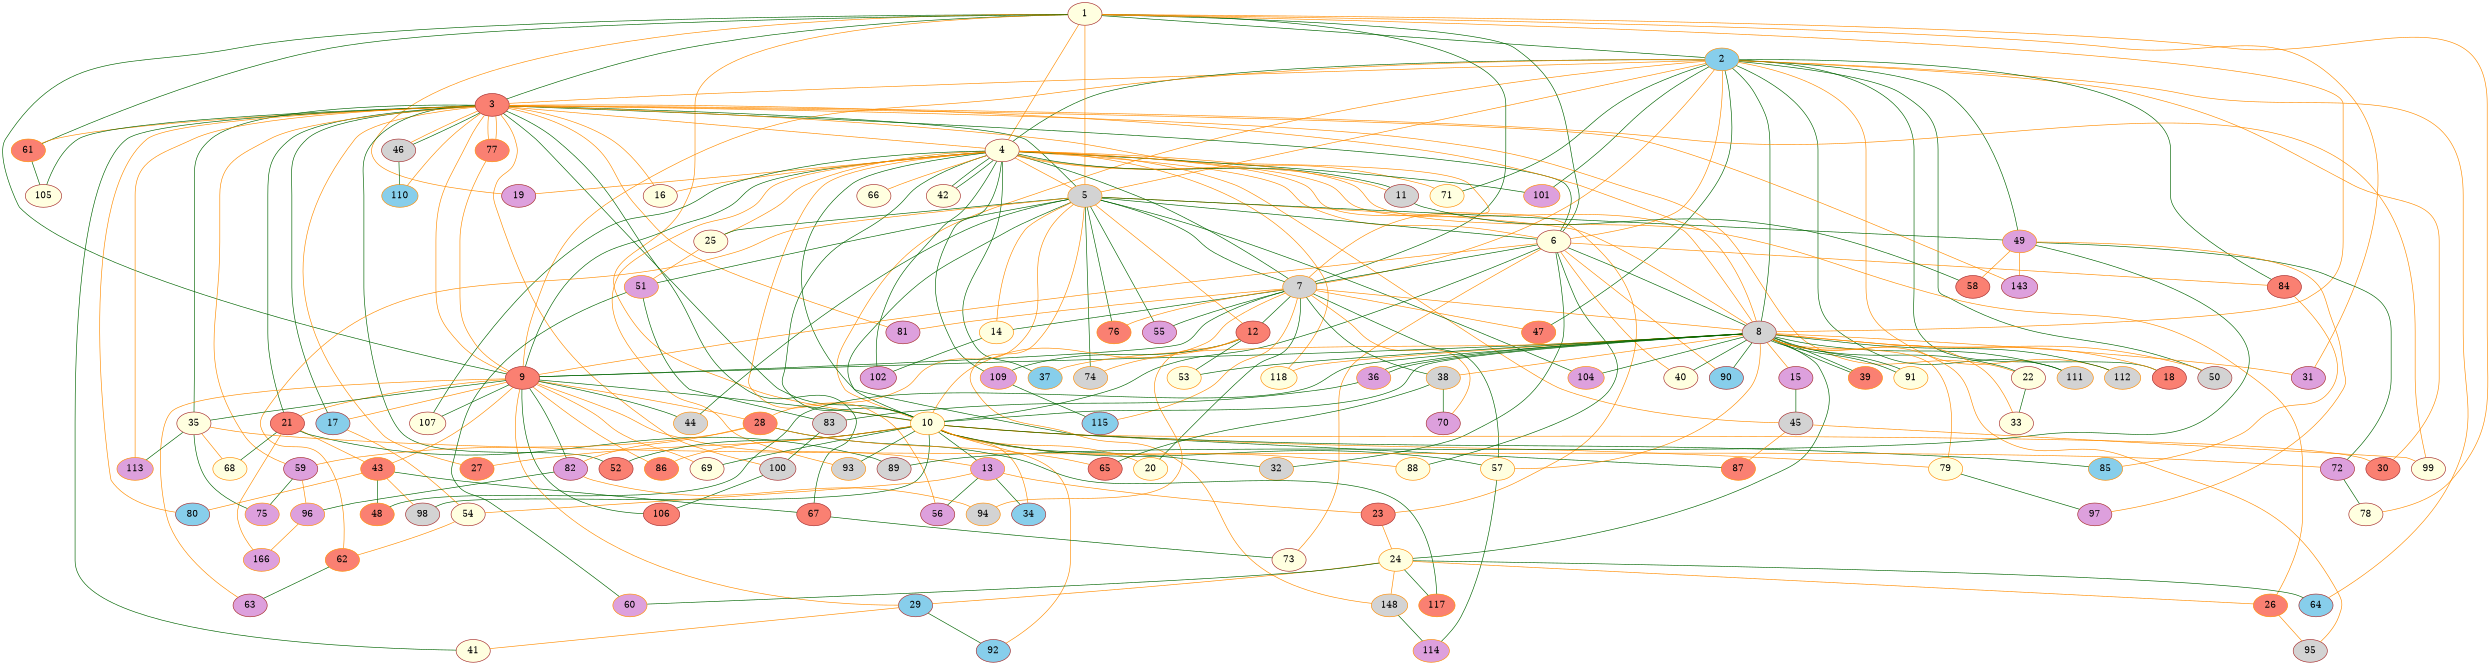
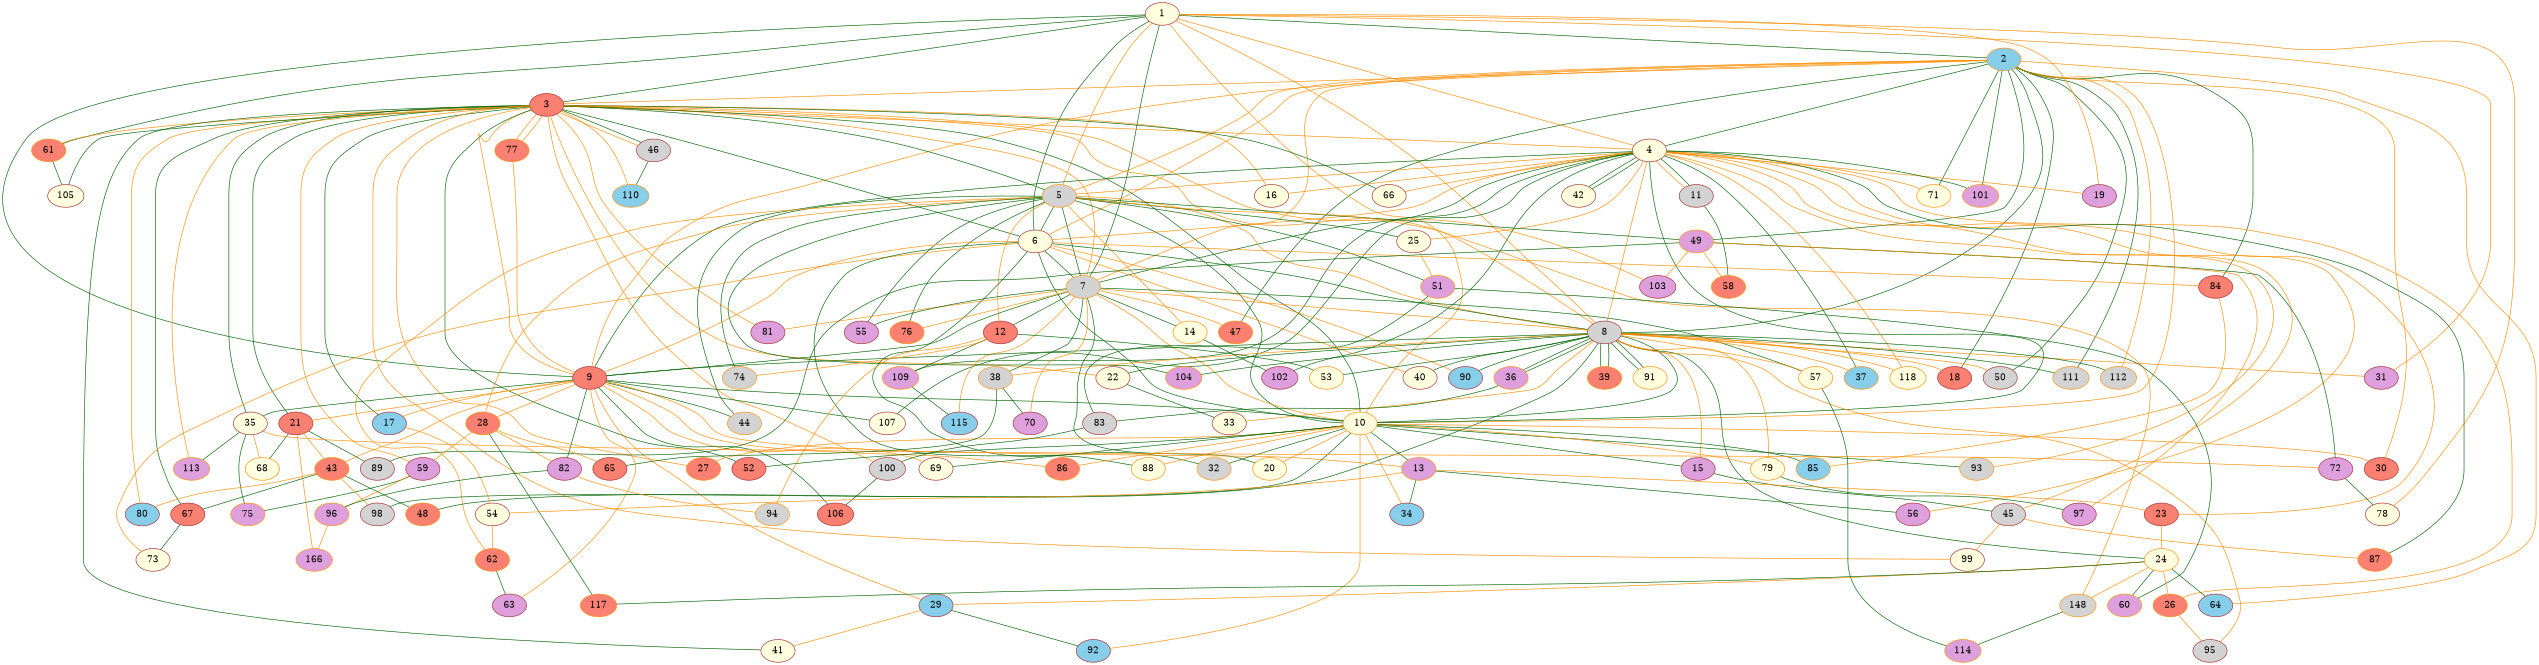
  graph {
    fontname="DejaVu Serif"
    node [color=brown fillcolor=lightyellow fontname="DejaVu Serif" style=filled]
    edge [color=darkgreen fontname="DejaVu Serif"]
    2 [color=darkorange fillcolor=skyblue]
    1
    3 [fillcolor=salmon]
    4
    5 [color=darkorange fillcolor=lightgrey]
    6
    7 [color=darkorange fillcolor=lightgrey]
    8 [fillcolor=lightgrey]
    9 [fillcolor=salmon]
    10 [color=darkorange]
    19 [fillcolor=plum]
    31 [fillcolor=plum]
    61 [color=darkorange fillcolor=salmon]
    78
    18 [fillcolor=salmon]
    30 [fillcolor=salmon]
    47 [color=darkorange fillcolor=salmon]
    49 [color=darkorange fillcolor=plum]
    50 [fillcolor=lightgrey]
    64 [fillcolor=skyblue]
    71 [color=darkorange]
    84 [fillcolor=salmon]
    101 [color=darkorange fillcolor=plum]
    111 [color=darkorange fillcolor=lightgrey]
    112 [color=darkorange fillcolor=lightgrey]
    16
    17 [fillcolor=skyblue]
    21 [fillcolor=salmon]
    22
    27 [color=darkorange fillcolor=salmon]
    35
    41
    46 [fillcolor=lightgrey]
    52 [fillcolor=salmon]
    59 [fillcolor=plum]
    66
    67 [fillcolor=salmon]
    77 [color=darkorange fillcolor=salmon]
    80 [fillcolor=skyblue]
    81 [fillcolor=plum]
    99
    100 [fillcolor=lightgrey]
-   103 [fillcolor=plum label=143]
+   103 [fillcolor=plum]
    105
    110 [color=darkorange fillcolor=skyblue]
    113 [color=darkorange fillcolor=plum]
    11 [fillcolor=lightgrey]
    23 [fillcolor=salmon]
    25
    26 [color=darkorange fillcolor=salmon]
    37 [color=darkorange fillcolor=skyblue]
    42
    45 [fillcolor=lightgrey]
    56 [fillcolor=plum]
    87 [color=darkorange fillcolor=salmon]
    93 [color=darkorange fillcolor=lightgrey]
    102 [fillcolor=plum]
    107
    109 [color=darkorange fillcolor=plum]
    118 [color=darkorange]
    12 [fillcolor=salmon]
    14 [color=darkorange]
    28 [color=darkorange fillcolor=salmon]
    44 [color=darkorange fillcolor=lightgrey]
    51 [color=darkorange fillcolor=plum]
    55 [fillcolor=plum]
    62 [color=darkorange fillcolor=salmon]
    74 [color=darkorange fillcolor=lightgrey]
    76 [color=darkorange fillcolor=salmon]
    104 [color=darkorange fillcolor=plum]
    n71 [color=darkorange fillcolor=lightgrey label=148]
    32 [color=darkorange fillcolor=lightgrey]
    40
    73
    88 [color=darkorange]
    90 [fillcolor=skyblue]
    20 [color=darkorange]
    38 [color=darkorange fillcolor=lightgrey]
    57 [color=darkorange]
    70 [fillcolor=plum]
    115 [fillcolor=skyblue]
    15 [fillcolor=plum]
    24 [color=darkorange]
    33
    36 [color=darkorange fillcolor=plum]
    39 [color=darkorange fillcolor=salmon]
    48 [color=darkorange fillcolor=salmon]
    53 [color=darkorange]
    79 [color=darkorange]
    91 [color=darkorange]
    95 [fillcolor=lightgrey]
    13 [color=darkorange fillcolor=plum]
    29 [fillcolor=skyblue]
    43 [color=darkorange fillcolor=salmon]
    63 [fillcolor=plum]
    69
    82 [fillcolor=plum]
    86 [color=darkorange fillcolor=salmon]
    106 [fillcolor=salmon]
    34 [fillcolor=skyblue]
    85 [color=darkorange fillcolor=skyblue]
    92 [fillcolor=skyblue]
    98 [fillcolor=lightgrey]
-   58 [fillcolor=salmon]
+   58 [color=darkorange fillcolor=salmon]
    89 [fillcolor=lightgrey]
    72 [fillcolor=plum]
    97 [fillcolor=plum]
    54
    68 [color=darkorange]
    n110 [color=darkorange fillcolor=plum label=166]
    75 [color=darkorange fillcolor=plum]
    96 [color=darkorange fillcolor=plum]
    94 [color=darkorange fillcolor=lightgrey]
    117 [color=darkorange fillcolor=salmon]
    65 [fillcolor=salmon]
    60 [color=darkorange fillcolor=plum]
    83 [fillcolor=lightgrey]
    114 [color=darkorange fillcolor=plum]
    2 -- 3 [color=darkorange]
    2 -- 4
    2 -- 5 [color=darkorange]
    2 -- 6 [color=darkorange]
    2 -- 7 [color=darkorange]
    2 -- 8
    2 -- 9 [color=darkorange]
    2 -- 10 [color=darkorange]
    2 -- 18
    2 -- 30 [color=darkorange]
    2 -- 47
    2 -- 49
    2 -- 50
    2 -- 64 [color=darkorange]
    2 -- 71
    2 -- 84
    2 -- 101
    2 -- 111
    2 -- 112 [color=darkorange]
    1 -- 2
    1 -- 3
    1 -- 4 [color=darkorange]
    1 -- 5 [color=darkorange]
    1 -- 6
    1 -- 7
    1 -- 8 [color=darkorange]
    1 -- 9
    1 -- 10 [color=darkorange]
    1 -- 19 [color=darkorange]
    1 -- 31 [color=darkorange]
    1 -- 61
    1 -- 78 [color=darkorange]
    3 -- 4 [color=darkorange]
    3 -- 5
    3 -- 6
    3 -- 7 [color=darkorange]
    3 -- 8 [color=darkorange]
    3 -- 9 [color=darkorange]
    3 -- 10
    3 -- 61 [color=darkorange]
    3 -- 16 [color=darkorange]
    3 -- 17
    3 -- 21
    3 -- 22 [color=darkorange]
    3 -- 27 [color=darkorange]
    3 -- 35
    3 -- 41
    3 -- 46 [color=darkorange]
    3 -- 46
    3 -- 52
    3 -- 59 [color=darkorange]
+   3 -- 66
    3 -- 67
    3 -- 77 [color=darkorange]
    3 -- 77 [color=darkorange]
    3 -- 80 [color=darkorange]
    3 -- 81 [color=darkorange]
    3 -- 99 [color=darkorange]
    3 -- 100 [color=darkorange]
    3 -- 103 [color=darkorange]
    3 -- 105
    3 -- 110 [color=darkorange]
    3 -- 113 [color=darkorange]
    4 -- 5 [color=darkorange]
    4 -- 6 [color=darkorange]
    4 -- 7
    4 -- 8 [color=darkorange]
    4 -- 9
    4 -- 10
    4 -- 19 [color=darkorange]
    4 -- 71 [color=darkorange]
    4 -- 101
    4 -- 16 [color=darkorange]
    4 -- 66 [color=darkorange]
    4 -- 11 [color=darkorange]
    4 -- 11
    4 -- 23 [color=darkorange]
    4 -- 25 [color=darkorange]
    4 -- 26 [color=darkorange]
    4 -- 37
    4 -- 42
    4 -- 42
    4 -- 45 [color=darkorange]
    4 -- 56 [color=darkorange]
    4 -- 87
    4 -- 93 [color=darkorange]
    4 -- 102
    4 -- 107
    4 -- 109
    4 -- 118 [color=darkorange]
    5 -- 6
    5 -- 7
    5 -- 8 [color=darkorange]
    5 -- 10
    5 -- 49
    5 -- 25
    5 -- 12 [color=darkorange]
    5 -- 14 [color=darkorange]
    5 -- 28 [color=darkorange]
    5 -- 44
    5 -- 51
    5 -- 55
    5 -- 62 [color=darkorange]
    5 -- 74
    5 -- 76
    5 -- 104
    5 -- n71 [color=darkorange]
    6 -- 7
    6 -- 8
    6 -- 9 [color=darkorange]
    6 -- 10
    6 -- 84 [color=darkorange]
    6 -- 32
    6 -- 40 [color=darkorange]
    6 -- 73 [color=darkorange]
    6 -- 88
    6 -- 90 [color=darkorange]
    7 -- 8 [color=darkorange]
    7 -- 9
    7 -- 10 [color=darkorange]
    7 -- 47 [color=darkorange]
    7 -- 81 [color=darkorange]
    7 -- 12
    7 -- 14
    7 -- 55
    7 -- 76 [color=darkorange]
    7 -- 20
    7 -- 38
    7 -- 57
    7 -- 70 [color=darkorange]
    7 -- 115 [color=darkorange]
    8 -- 9
    8 -- 10
    8 -- 31 [color=darkorange]
    8 -- 18 [color=darkorange]
    8 -- 50 [color=darkorange]
    8 -- 111
    8 -- 112
    8 -- 22
    8 -- 37 [color=darkorange]
    8 -- 118 [color=darkorange]
    8 -- 104
    8 -- 40
    8 -- 90
    8 -- 38 [color=darkorange]
    8 -- 57 [color=darkorange]
    8 -- 15 [color=darkorange]
    8 -- 24
    8 -- 33 [color=darkorange]
    8 -- 36
    8 -- 36
    8 -- 39
    8 -- 39
    8 -- 48
    8 -- 53
    8 -- 79 [color=darkorange]
    8 -- 91
    8 -- 91
    8 -- 95 [color=darkorange]
    9 -- 10
    9 -- 17 [color=darkorange]
    9 -- 21 [color=darkorange]
    9 -- 35
    9 -- 107
    9 -- 28 [color=darkorange]
    9 -- 44
    9 -- 13 [color=darkorange]
    9 -- 29 [color=darkorange]
    9 -- 43 [color=darkorange]
    9 -- 63 [color=darkorange]
    9 -- 69 [color=darkorange]
    9 -- 82
    9 -- 86 [color=darkorange]
    9 -- 106
    10 -- 30 [color=darkorange]
    10 -- 27 [color=darkorange]
    10 -- 52
    10 -- 93
    10 -- 32
    10 -- 88 [color=darkorange]
    10 -- 20 [color=darkorange]
-   10 -- 57
+   10 -- 15
    10 -- 79 [color=darkorange]
    10 -- 13
    10 -- 69
    10 -- 86 [color=darkorange]
    10 -- 34 [color=darkorange]
    10 -- 85
    10 -- 92 [color=darkorange]
    10 -- 98
    61 -- 105
    49 -- 103 [color=darkorange]
    49 -- 58 [color=darkorange]
    49 -- 89
    49 -- 72
    49 -- 97 [color=darkorange]
    84 -- 85 [color=darkorange]
    17 -- 54 [color=darkorange]
    21 -- 43 [color=darkorange]
    21 -- 89
    21 -- 68
    21 -- n110 [color=darkorange]
    22 -- 33
    35 -- 113
    35 -- 72 [color=darkorange]
    35 -- 68 [color=darkorange]
    35 -- 75
    46 -- 110
    59 -- 75
    59 -- 96 [color=darkorange]
    67 -- 73
    77 -- 9 [color=darkorange]
    100 -- 106
    11 -- 58
    23 -- 24 [color=darkorange]
    25 -- 51 [color=darkorange]
    26 -- 95 [color=darkorange]
    45 -- 99 [color=darkorange]
    45 -- 87 [color=darkorange]
    109 -- 115
    12 -- 109
    12 -- 74 [color=darkorange]
    12 -- 53
    12 -- 94 [color=darkorange]
    14 -- 102
    28 -- 59 [color=darkorange]
    28 -- 82 [color=darkorange]
    28 -- 117
    28 -- 65 [color=darkorange]
    51 -- 60
    51 -- 83
    62 -- 63
    n71 -- 114
    38 -- 70
    38 -- 65
    57 -- 114
    15 -- 45
    24 -- 64
    24 -- 26 [color=darkorange]
    24 -- n71 [color=darkorange]
    24 -- 29 [color=darkorange]
    24 -- 117
    24 -- 60
    36 -- 83
    79 -- 97
    13 -- 23 [color=darkorange]
    13 -- 56
    13 -- 34
    13 -- 54 [color=darkorange]
    29 -- 41 [color=darkorange]
    29 -- 92
    43 -- 67
    43 -- 80 [color=darkorange]
    43 -- 48
    43 -- 98 [color=darkorange]
    82 -- 96
    82 -- 94 [color=darkorange]
    72 -- 78
    54 -- 62 [color=darkorange]
    96 -- n110 [color=darkorange]
    83 -- 100
  }
